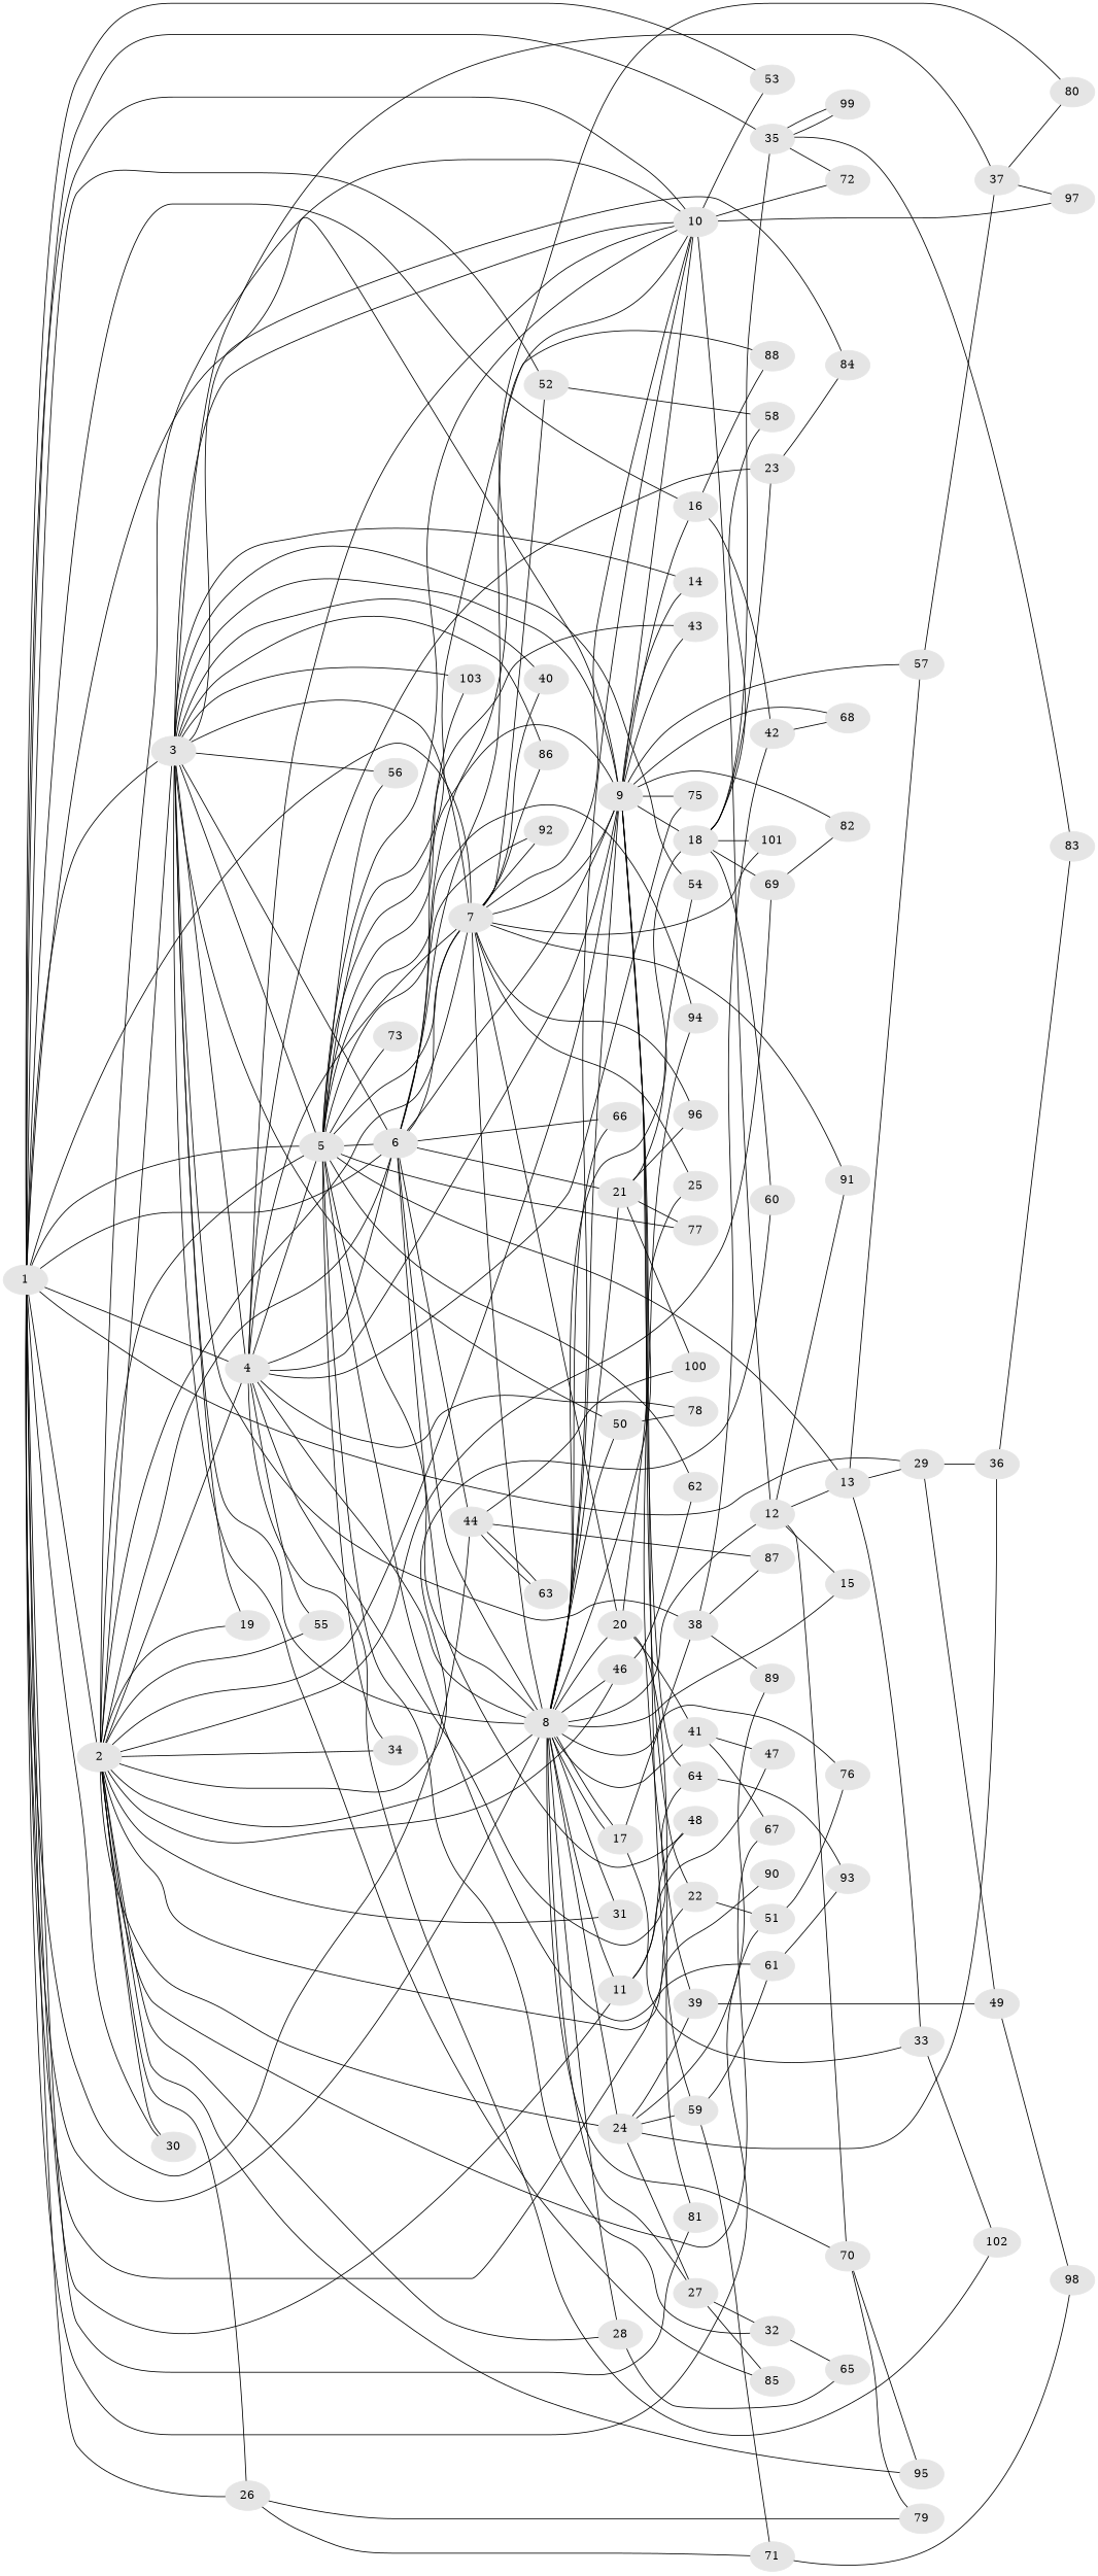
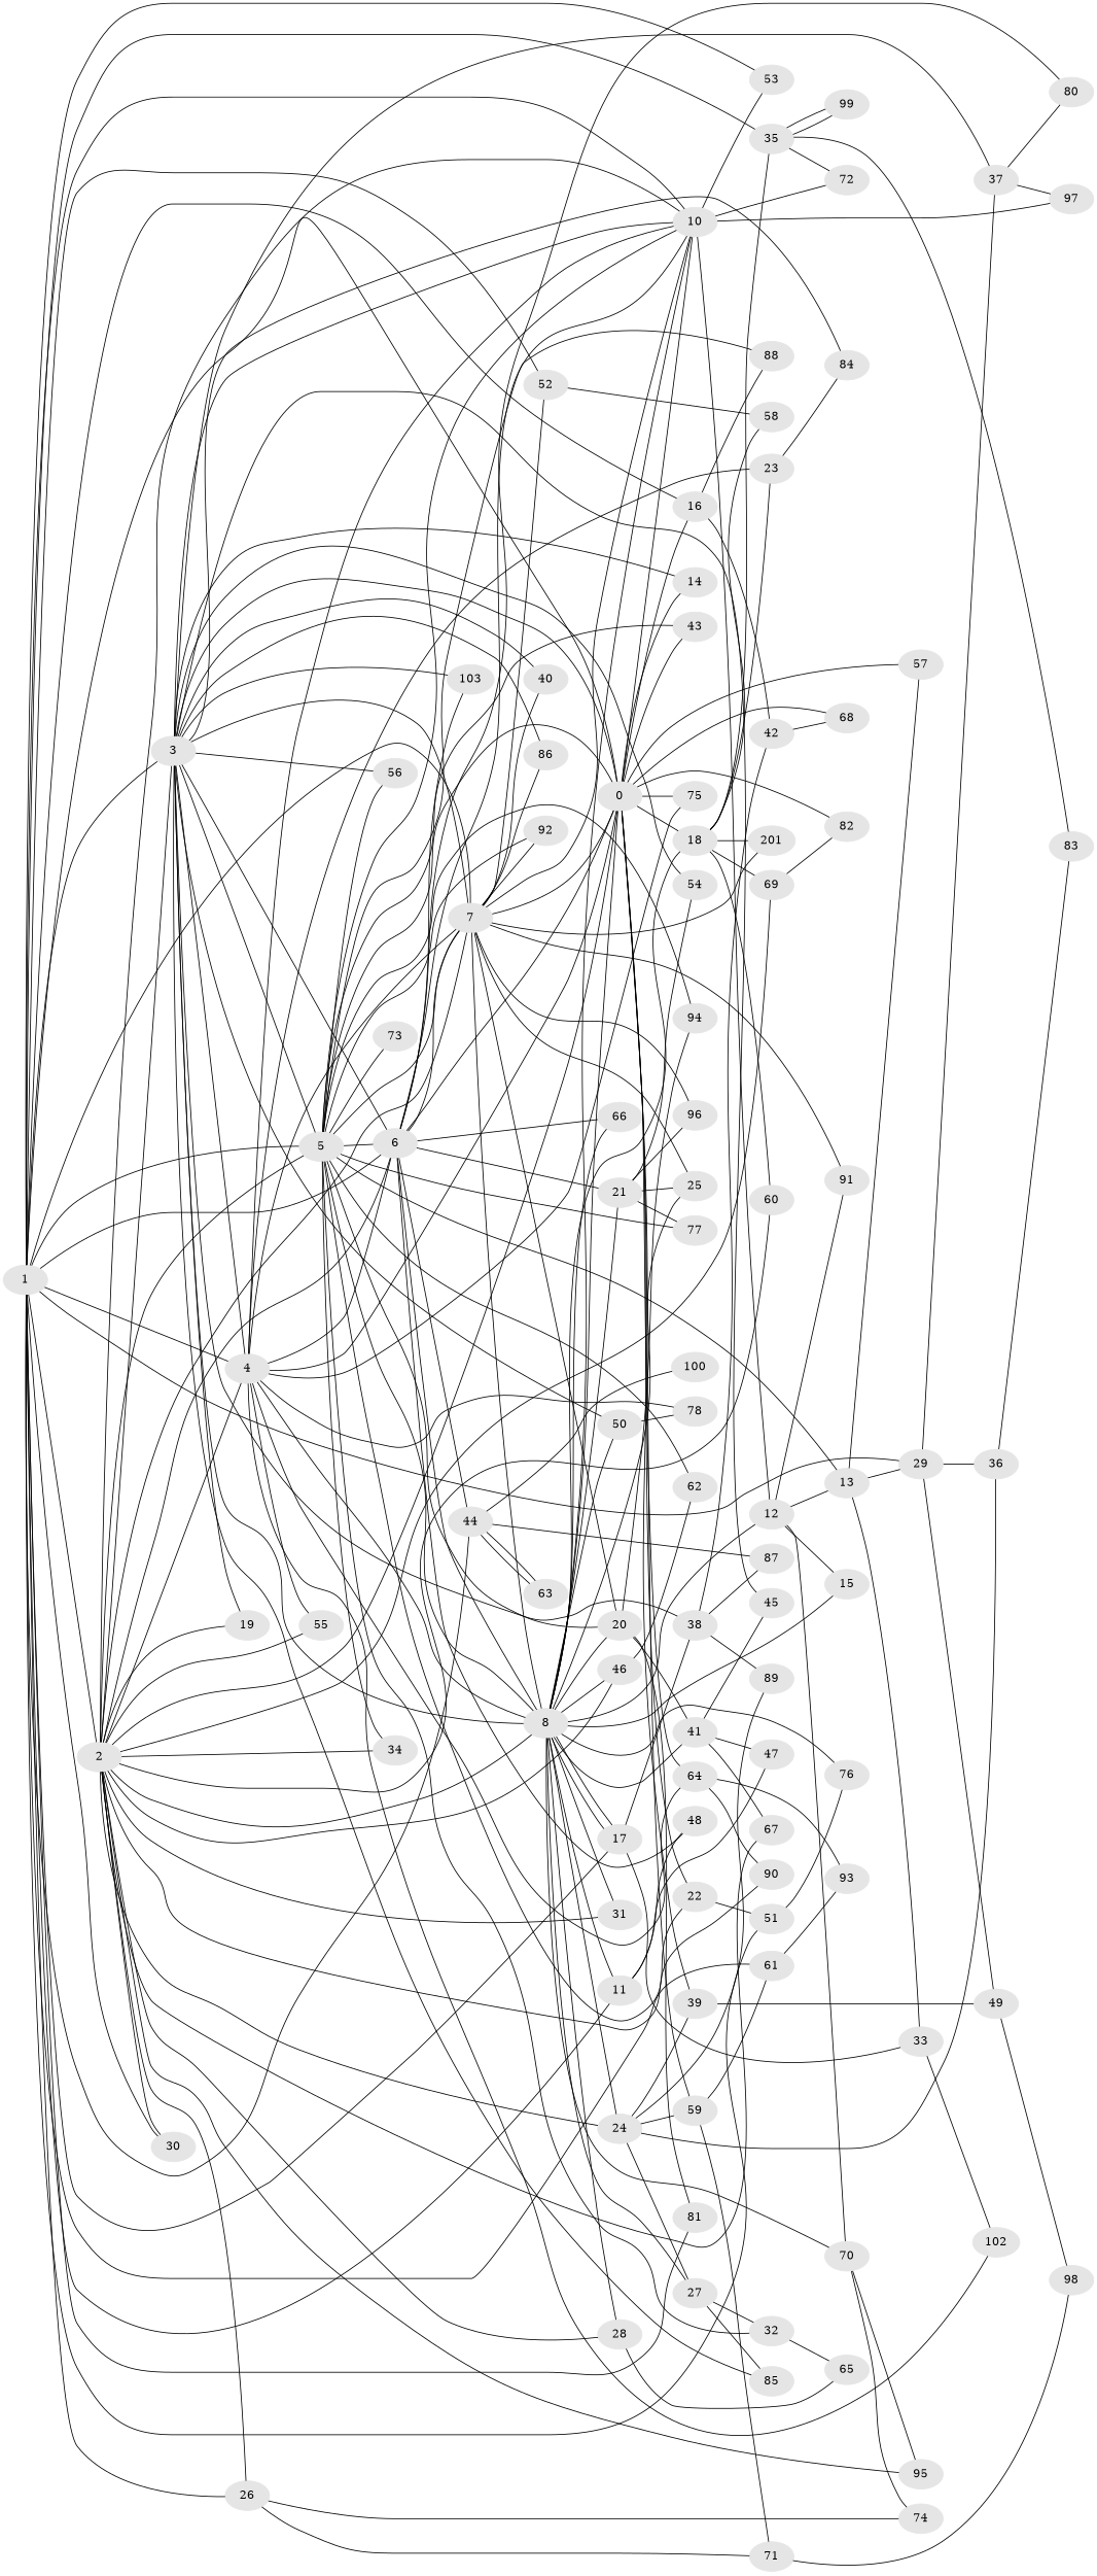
  graph {
    rankdir=LR
    node [color=gray90 style=filled]
    1
    2
    3
    4
    5
    6
    7
    8
-   9
+   9 [label=0]
    10
    11
    16
    26
    29
    30
    35
    44
    51
    52
    53
    61
    81
    19
    24
    28
    31
    34
    46
    55
    60
    67
    69
    90
    95
    14
    37
    38
    40
+   45
    50
    54
    56
    84
    85
    86
    103
    23
    64
    75
    78
    102
    13
    22
    32
    43
    62
    73
    77
    88
    92
    94
    21
    48
    66
    80
    20
    25
    91
    96
-   101
+   101 [label=201]
    12
    15
    17
    18
    27
    41
    70
    76
    39
    57
    59
    68
    82
    72
    97
    47
    42
    71
-   79
+   79 [label=74]
    36
    49
    83
    99
    100
    87
    63
    58
    93
    89
    65
    33
    98
    1 -- 2
    1 -- 3
    1 -- 4
    1 -- 5
    1 -- 6
    1 -- 7
-   1 -- 8
+   1 -- 17
    1 -- 9
    1 -- 10
    1 -- 11
    1 -- 16
    1 -- 26
    1 -- 29
    1 -- 30
    1 -- 35
    1 -- 44
    1 -- 51
    1 -- 52
    1 -- 53
    1 -- 61
    1 -- 81
    2 -- 3
    2 -- 4
    2 -- 5
    2 -- 6
    2 -- 7
    2 -- 8
    2 -- 9
    2 -- 10
    2 -- 26
    2 -- 30
    2 -- 19
    2 -- 24
    2 -- 28
    2 -- 31
    2 -- 34
    2 -- 46
    2 -- 55
    2 -- 60
    2 -- 67
    2 -- 69
    2 -- 90
    2 -- 95
    3 -- 4
    3 -- 5
    3 -- 6
    3 -- 7
    3 -- 8
    3 -- 9
    3 -- 10
    3 -- 19
    3 -- 14
    3 -- 37
    3 -- 38
    3 -- 40
+   3 -- 45
    3 -- 50
    3 -- 54
    3 -- 56
    3 -- 84
    3 -- 85
    3 -- 86
    3 -- 103
-   4 -- 5
+   20 -- 5
    4 -- 6
    4 -- 7
    4 -- 8
    4 -- 9
    4 -- 10
    4 -- 55
    4 -- 23
    4 -- 64
    4 -- 75
    4 -- 78
    4 -- 102
    5 -- 6
    5 -- 7
    5 -- 8
    5 -- 9
    5 -- 10
    5 -- 34
    5 -- 56
    5 -- 13
    5 -- 22
    5 -- 32
    5 -- 43
    5 -- 62
    5 -- 73
    5 -- 77
    5 -- 88
    5 -- 92
    5 -- 94
    6 -- 7
    6 -- 8
    6 -- 9
    6 -- 10
    6 -- 44
    6 -- 103
    6 -- 21
    6 -- 48
    6 -- 66
    6 -- 80
    7 -- 8
    7 -- 9
    7 -- 10
    7 -- 52
    7 -- 40
    7 -- 86
    7 -- 92
    7 -- 20
    7 -- 25
    7 -- 91
    7 -- 96
    7 -- 101
    8 -- 9
    8 -- 10
    8 -- 11
    8 -- 24
    8 -- 28
    8 -- 31
    8 -- 46
    8 -- 50
    8 -- 21
    8 -- 66
    8 -- 20
    8 -- 25
    8 -- 12
    8 -- 15
    8 -- 17
    8 -- 17
    8 -- 18
    8 -- 27
    8 -- 41
    8 -- 70
    8 -- 76
    9 -- 10
    9 -- 16
    9 -- 14
    9 -- 64
    9 -- 75
    9 -- 22
    9 -- 43
    9 -- 18
    9 -- 39
    9 -- 57
    9 -- 59
    9 -- 68
    9 -- 82
    10 -- 53
    10 -- 12
    10 -- 72
    10 -- 97
    11 -- 48
    11 -- 47
    16 -- 88
    16 -- 42
    26 -- 71
    26 -- 79
-   57 -- 37
+   29 -- 37
    29 -- 36
    29 -- 49
    35 -- 72
    35 -- 83
    35 -- 99
    35 -- 99
    44 -- 100
    44 -- 87
    44 -- 63
    44 -- 63
    51 -- 76
    52 -- 58
    61 -- 93
    24 -- 27
    24 -- 39
    24 -- 59
    24 -- 36
    24 -- 89
    28 -- 65
    46 -- 62
    69 -- 82
    37 -- 80
    37 -- 97
    38 -- 42
    38 -- 87
    38 -- 89
    50 -- 78
    23 -- 84
+   64 -- 90
    64 -- 93
    13 -- 29
    13 -- 57
    13 -- 33
    22 -- 51
    32 -- 65
    21 -- 54
    21 -- 77
    21 -- 96
-   21 -- 100
+   21 -- 25
    20 -- 81
    20 -- 94
    20 -- 41
    12 -- 13
    12 -- 91
    12 -- 15
    12 -- 70
    17 -- 38
    17 -- 33
    18 -- 35
    18 -- 60
    18 -- 69
    18 -- 23
    18 -- 101
    18 -- 58
    27 -- 85
    27 -- 32
    41 -- 67
+   41 -- 45
    41 -- 47
    70 -- 95
    70 -- 79
    39 -- 49
    59 -- 61
    59 -- 71
    42 -- 68
    71 -- 98
    36 -- 83
    49 -- 98
    33 -- 102
  }
